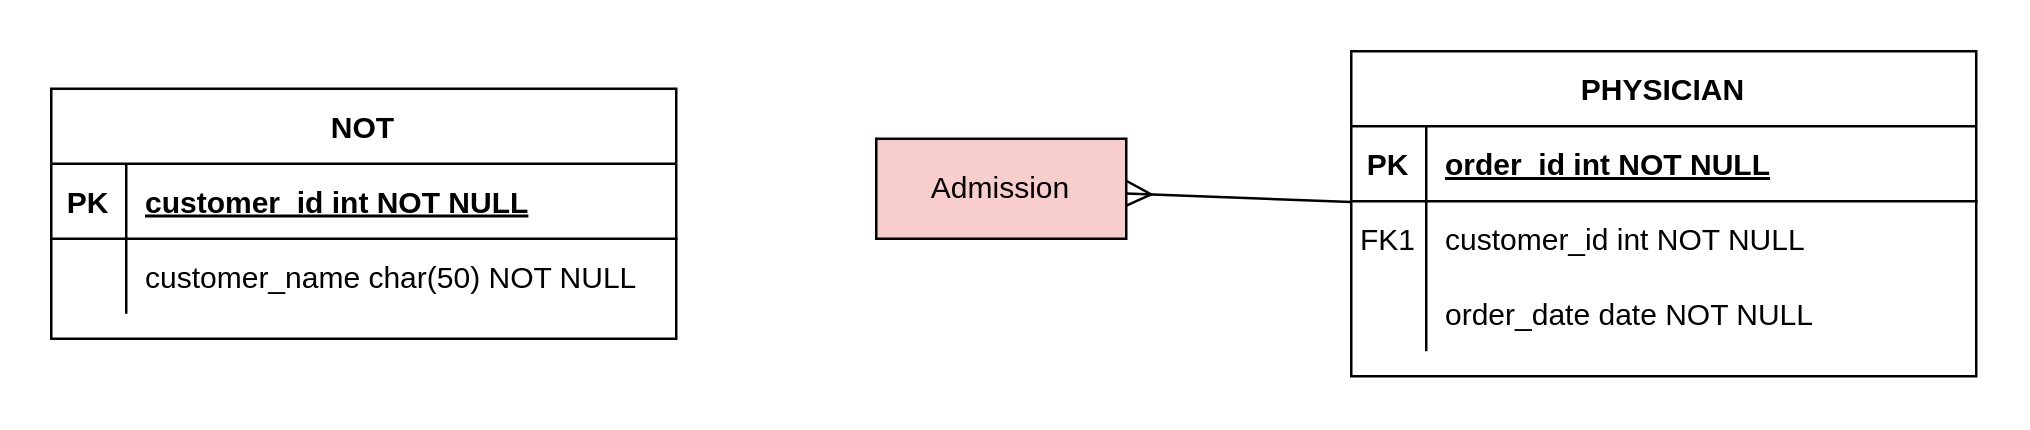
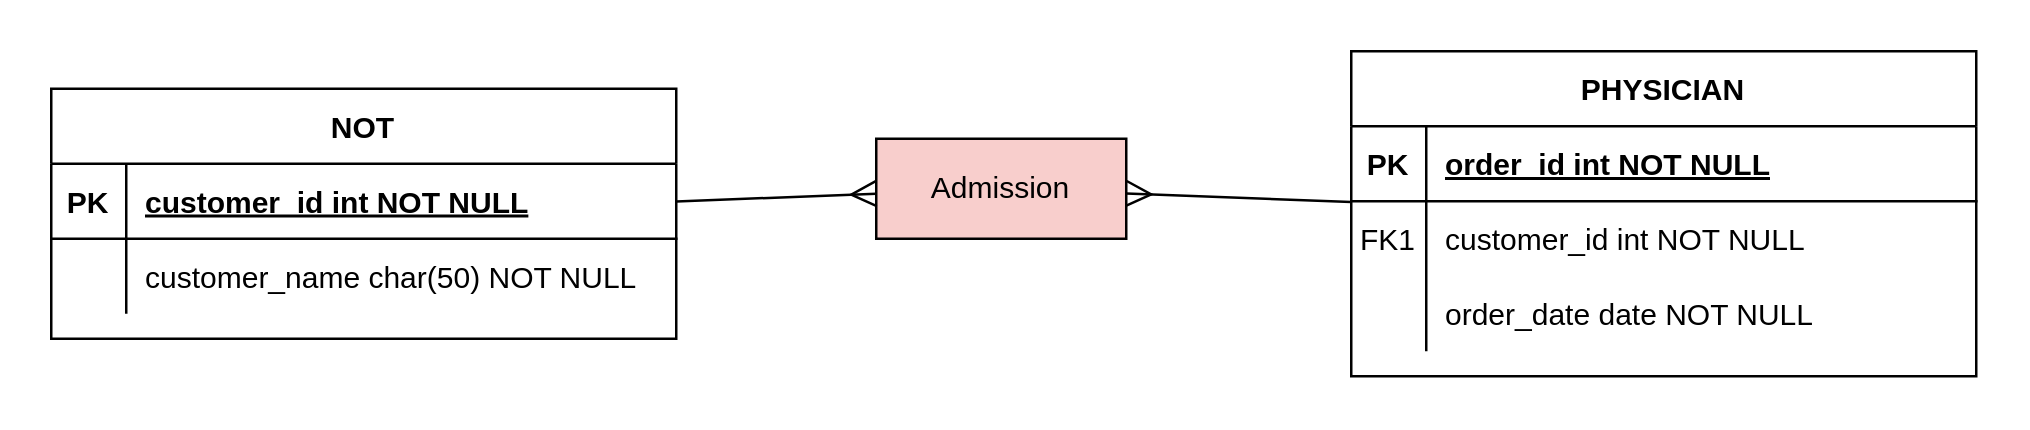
  <mxCell id="0" />
  <mxCell id="1" parent="0" />
  <mxCell id="2" value="PHYSICIAN" style="shape=table;startSize=30;container=1;collapsible=1;childLayout=tableLayout;fixedRows=1;rowLines=0;fontStyle=1;align=center;resizeLast=1;" parent="1" vertex="1"><mxGeometry x="540" y="20" width="250" height="130" as="geometry" /></mxCell>
  <mxCell id="3" value="" style="shape=partialRectangle;collapsible=0;dropTarget=0;pointerEvents=0;fillColor=none;points=[[0,0.5],[1,0.5]];portConstraint=eastwest;top=0;left=0;right=0;bottom=1;" parent="2" vertex="1"><mxGeometry y="30" width="250" height="30" as="geometry" /></mxCell>
  <mxCell id="4" value="PK" style="shape=partialRectangle;overflow=hidden;connectable=0;fillColor=none;top=0;left=0;bottom=0;right=0;fontStyle=1;" parent="3" vertex="1"><mxGeometry width="30" height="30" as="geometry"><mxRectangle width="30" height="30" as="alternateBounds" /></mxGeometry></mxCell>
  <mxCell id="5" value="order_id int NOT NULL " style="shape=partialRectangle;overflow=hidden;connectable=0;fillColor=none;top=0;left=0;bottom=0;right=0;align=left;spacingLeft=6;fontStyle=5;" parent="3" vertex="1"><mxGeometry x="30" width="220" height="30" as="geometry"><mxRectangle width="220" height="30" as="alternateBounds" /></mxGeometry></mxCell>
  <mxCell id="6" value="" style="shape=partialRectangle;collapsible=0;dropTarget=0;pointerEvents=0;fillColor=none;points=[[0,0.5],[1,0.5]];portConstraint=eastwest;top=0;left=0;right=0;bottom=0;" parent="2" vertex="1"><mxGeometry y="60" width="250" height="30" as="geometry" /></mxCell>
  <mxCell id="7" value="FK1" style="shape=partialRectangle;overflow=hidden;connectable=0;fillColor=none;top=0;left=0;bottom=0;right=0;" parent="6" vertex="1"><mxGeometry width="30" height="30" as="geometry"><mxRectangle width="30" height="30" as="alternateBounds" /></mxGeometry></mxCell>
  <mxCell id="8" value="customer_id int NOT NULL" style="shape=partialRectangle;overflow=hidden;connectable=0;fillColor=none;top=0;left=0;bottom=0;right=0;align=left;spacingLeft=6;" parent="6" vertex="1"><mxGeometry x="30" width="220" height="30" as="geometry"><mxRectangle width="220" height="30" as="alternateBounds" /></mxGeometry></mxCell>
  <mxCell id="9" value="" style="shape=partialRectangle;collapsible=0;dropTarget=0;pointerEvents=0;fillColor=none;points=[[0,0.5],[1,0.5]];portConstraint=eastwest;top=0;left=0;right=0;bottom=0;" parent="2" vertex="1"><mxGeometry y="90" width="250" height="30" as="geometry" /></mxCell>
  <mxCell id="10" value="" style="shape=partialRectangle;overflow=hidden;connectable=0;fillColor=none;top=0;left=0;bottom=0;right=0;" parent="9" vertex="1"><mxGeometry width="30" height="30" as="geometry"><mxRectangle width="30" height="30" as="alternateBounds" /></mxGeometry></mxCell>
  <mxCell id="11" value="order_date date NOT NULL" style="shape=partialRectangle;overflow=hidden;connectable=0;fillColor=none;top=0;left=0;bottom=0;right=0;align=left;spacingLeft=6;" parent="9" vertex="1"><mxGeometry x="30" width="220" height="30" as="geometry"><mxRectangle width="220" height="30" as="alternateBounds" /></mxGeometry></mxCell>
  <mxCell id="12" value="NOT" style="shape=table;startSize=30;container=1;collapsible=1;childLayout=tableLayout;fixedRows=1;rowLines=0;fontStyle=1;align=center;resizeLast=1;" parent="1" vertex="1"><mxGeometry x="20" y="35" width="250" height="100" as="geometry" /></mxCell>
  <mxCell id="13" value="" style="shape=partialRectangle;collapsible=0;dropTarget=0;pointerEvents=0;fillColor=none;points=[[0,0.5],[1,0.5]];portConstraint=eastwest;top=0;left=0;right=0;bottom=1;" parent="12" vertex="1"><mxGeometry y="30" width="250" height="30" as="geometry" /></mxCell>
  <mxCell id="14" value="PK" style="shape=partialRectangle;overflow=hidden;connectable=0;fillColor=none;top=0;left=0;bottom=0;right=0;fontStyle=1;" parent="13" vertex="1"><mxGeometry width="30" height="30" as="geometry"><mxRectangle width="30" height="30" as="alternateBounds" /></mxGeometry></mxCell>
  <mxCell id="15" value="customer_id int NOT NULL " style="shape=partialRectangle;overflow=hidden;connectable=0;fillColor=none;top=0;left=0;bottom=0;right=0;align=left;spacingLeft=6;fontStyle=5;" parent="13" vertex="1"><mxGeometry x="30" width="220" height="30" as="geometry"><mxRectangle width="220" height="30" as="alternateBounds" /></mxGeometry></mxCell>
  <mxCell id="16" value="" style="shape=partialRectangle;collapsible=0;dropTarget=0;pointerEvents=0;fillColor=none;points=[[0,0.5],[1,0.5]];portConstraint=eastwest;top=0;left=0;right=0;bottom=0;" parent="12" vertex="1"><mxGeometry y="60" width="250" height="30" as="geometry" /></mxCell>
  <mxCell id="17" value="" style="shape=partialRectangle;overflow=hidden;connectable=0;fillColor=none;top=0;left=0;bottom=0;right=0;" parent="16" vertex="1"><mxGeometry width="30" height="30" as="geometry"><mxRectangle width="30" height="30" as="alternateBounds" /></mxGeometry></mxCell>
  <mxCell id="18" value="customer_name char(50) NOT NULL" style="shape=partialRectangle;overflow=hidden;connectable=0;fillColor=none;top=0;left=0;bottom=0;right=0;align=left;spacingLeft=6;" parent="16" vertex="1"><mxGeometry x="30" width="220" height="30" as="geometry"><mxRectangle width="220" height="30" as="alternateBounds" /></mxGeometry></mxCell>
  <mxCell id="19" value="Admission" style="whiteSpace=wrap;html=1;align=center;fillColor=#f8cecc;" vertex="1" parent="1"><mxGeometry x="350" y="55" width="100" height="40" as="geometry" /></mxCell>
+ <mxCell id="20" value="" style="endArrow=ERmany;html=1;rounded=0;fontSize=12;startSize=8;endSize=8;curved=1;endFill=0;" edge="1" parent="1" source="12" target="19"><mxGeometry width="50" height="50" relative="1" as="geometry"><mxPoint x="320" y="165" as="sourcePoint" /><mxPoint x="370" y="115" as="targetPoint" /></mxGeometry></mxCell>
  <mxCell id="21" value="" style="endArrow=none;html=1;rounded=0;fontSize=12;startSize=8;endSize=8;curved=1;startArrow=ERmany;startFill=0;" edge="1" parent="1" source="19" target="2"><mxGeometry width="50" height="50" relative="1" as="geometry"><mxPoint x="450" y="58" as="sourcePoint" /><mxPoint x="530" y="55" as="targetPoint" /></mxGeometry></mxCell>
